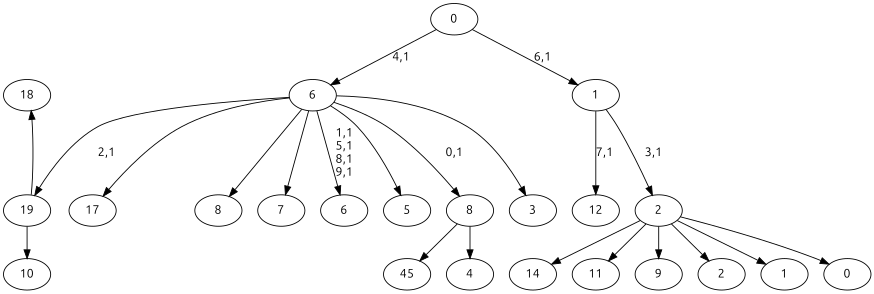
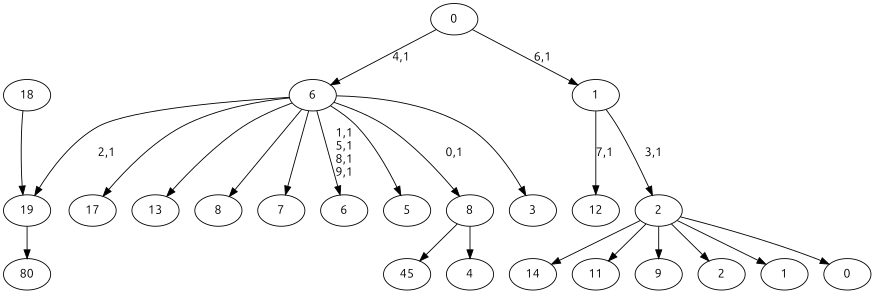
  digraph {
    fontname=Ubuntu
    node [fontname=Ubuntu]
    edge [fontname=Ubuntu]
    n1 [label=18]
    n2 [label=17]
    n3 [label=45]
    n4 [label=14]
+   n5 [label=13]
    n6 [label=12]
    n7 [label=11]
-   n8 [label=10]
+   n8 [label=80]
    19
    n10 [label=9]
    n11 [label=8]
    n12 [label=7]
    n13 [label=6]
    n14 [label=5]
    n15 [label=4]
    8
    n17 [label=3]
    6
    n19 [label=2]
    n20 [label=1]
    n21 [label=0]
    2
    1
    0
-   19 -> n1
+   n1 -> 19
    19 -> n8
    8 -> n3
    8 -> n15
    6 -> n2
+   6 -> n5
    6 -> 19 [label="2,1"]
    6 -> n11
    6 -> n12
    6 -> n13 [label="1,1\n5,1\n8,1\n9,1"]
    6 -> n14
    6 -> 8 [label="0,1"]
    6 -> n17
    2 -> n4
    2 -> n7
    2 -> n10
    2 -> n19
    2 -> n20
    2 -> n21
    1 -> n6 [label="7,1"]
    1 -> 2 [label="3,1"]
    0 -> 6 [label="4,1"]
    0 -> 1 [label="6,1"]
  }
